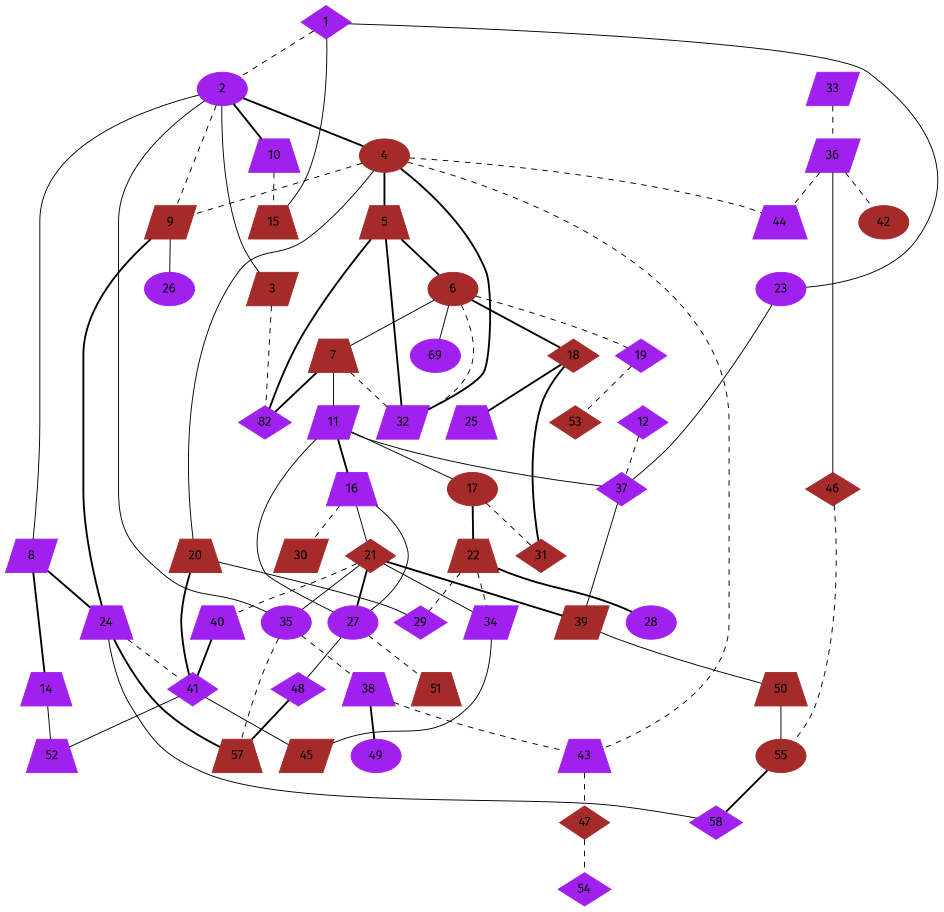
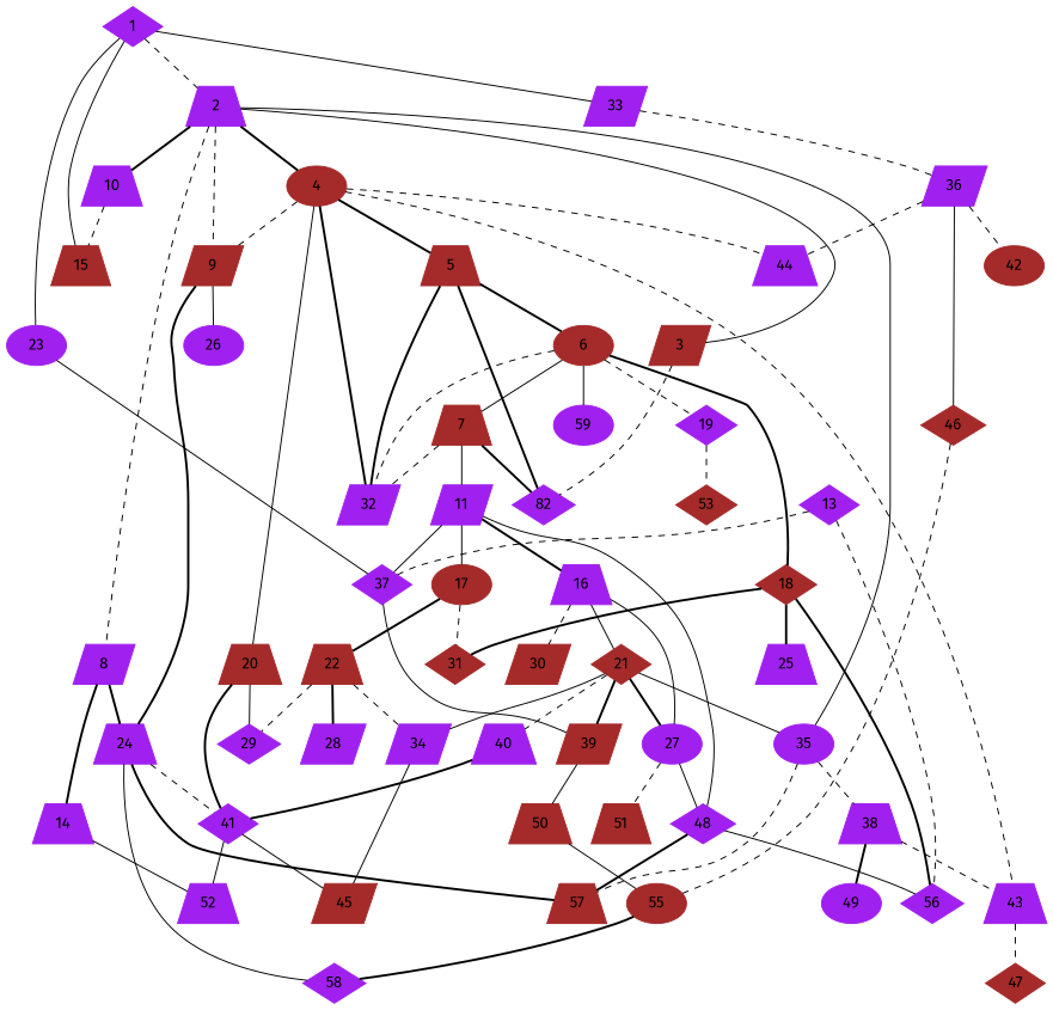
  graph {
    fontname="Fira Sans"
    node [color=purple fontname="Fira Sans" shape=trapezium style=filled]
    edge [fontname="Fira Sans" style=solid]
    1 [shape=diamond]
-   2 [shape=ellipse]
+   2
    15 [color=brown]
    23 [shape=ellipse]
    33 [shape=parallelogram]
    3 [color=brown shape=parallelogram]
    4 [color=brown shape=ellipse]
    8 [shape=parallelogram]
    9 [color=brown shape=parallelogram]
    10
    35 [shape=ellipse]
    37 [shape=diamond]
    36 [shape=parallelogram]
    n14 [label=82 shape=diamond]
    5 [color=brown]
    20 [color=brown]
    32 [shape=parallelogram]
    43
    44
    14
    24
    26 [shape=ellipse]
    57 [color=brown]
    38
    6 [color=brown shape=ellipse]
    29 [shape=diamond]
    41 [shape=diamond]
    47 [color=brown shape=diamond]
    7 [color=brown]
    18 [color=brown shape=diamond]
    19 [shape=diamond]
-   59 [shape=ellipse label=69]
+   59 [shape=ellipse]
    11 [shape=parallelogram]
+   56 [shape=diamond]
    31 [color=brown shape=diamond]
    25
    53 [color=brown shape=diamond]
    16
    17 [color=brown shape=ellipse]
    48 [shape=diamond]
-   13 [shape=diamond label=12]
+   13 [shape=diamond]
    52
    58 [shape=diamond]
    21 [color=brown shape=diamond]
    30 [color=brown shape=parallelogram]
    27 [shape=ellipse]
    22 [color=brown]
    39 [color=brown shape=parallelogram]
-   54 [shape=diamond]
    34 [shape=parallelogram]
    40
-   28 [shape=ellipse]
+   28 [shape=parallelogram]
    45 [color=brown shape=parallelogram]
    51 [color=brown]
    50 [color=brown]
    42 [color=brown shape=ellipse]
    46 [color=brown shape=diamond]
    49 [shape=ellipse]
    55 [color=brown shape=ellipse]
    1 -- 2 [style=dashed]
    1 -- 15
    1 -- 23
+   1 -- 33
    2 -- 3
    2 -- 4 [style=bold]
-   2 -- 8
+   2 -- 8 [style=dashed]
    2 -- 9 [style=dashed]
    2 -- 10 [style=bold]
    2 -- 35
    23 -- 37
    33 -- 36 [style=dashed]
    3 -- n14 [style=dashed]
    4 -- 9 [style=dashed]
    4 -- 5 [style=bold]
    4 -- 20
    4 -- 32 [style=bold]
    4 -- 43 [style=dashed]
    4 -- 44 [style=dashed]
    8 -- 14 [style=bold]
    8 -- 24 [style=bold]
    9 -- 24 [style=bold]
    9 -- 26
    10 -- 15 [style=dashed]
    35 -- 57 [style=dashed]
    35 -- 38 [style=dashed]
    37 -- 39
    36 -- 44 [style=dashed]
    36 -- 42 [style=dashed]
    36 -- 46
    5 -- n14 [style=bold]
    5 -- 32 [style=bold]
    5 -- 6 [style=bold]
    20 -- 29
    20 -- 41 [style=bold]
    43 -- 47 [style=dashed]
    14 -- 52
    24 -- 57 [style=bold]
    24 -- 41 [style=dashed]
    24 -- 58
    38 -- 43 [style=dashed]
    38 -- 49 [style=bold]
    6 -- 32 [style=dashed]
    6 -- 7
    6 -- 18 [style=bold]
    6 -- 19 [style=dashed]
    6 -- 59
    41 -- 52
    41 -- 45
-   47 -- 54 [style=dashed]
    7 -- n14 [style=bold]
    7 -- 32 [style=dashed]
    7 -- 11
+   18 -- 56 [style=bold]
    18 -- 31 [style=bold]
    18 -- 25 [style=bold]
    19 -- 53 [style=dashed]
    11 -- 37
    11 -- 16 [style=bold]
    11 -- 17
-   11 -- 27
+   11 -- 48
    16 -- 21
    16 -- 30 [style=dashed]
    16 -- 27
    17 -- 31 [style=dashed]
    17 -- 22 [style=bold]
    48 -- 57 [style=bold]
+   48 -- 56
    13 -- 37 [style=dashed]
+   13 -- 56 [style=dashed]
    21 -- 35
    21 -- 27 [style=bold]
    21 -- 39 [style=bold]
    21 -- 34
    21 -- 40 [style=dashed]
    27 -- 48
    27 -- 51 [style=dashed]
    22 -- 29 [style=dashed]
    22 -- 34 [style=dashed]
    22 -- 28 [style=bold]
    39 -- 50
    34 -- 45
    40 -- 41 [style=bold]
    50 -- 55
    46 -- 55 [style=dashed]
    55 -- 58 [style=bold]
  }
